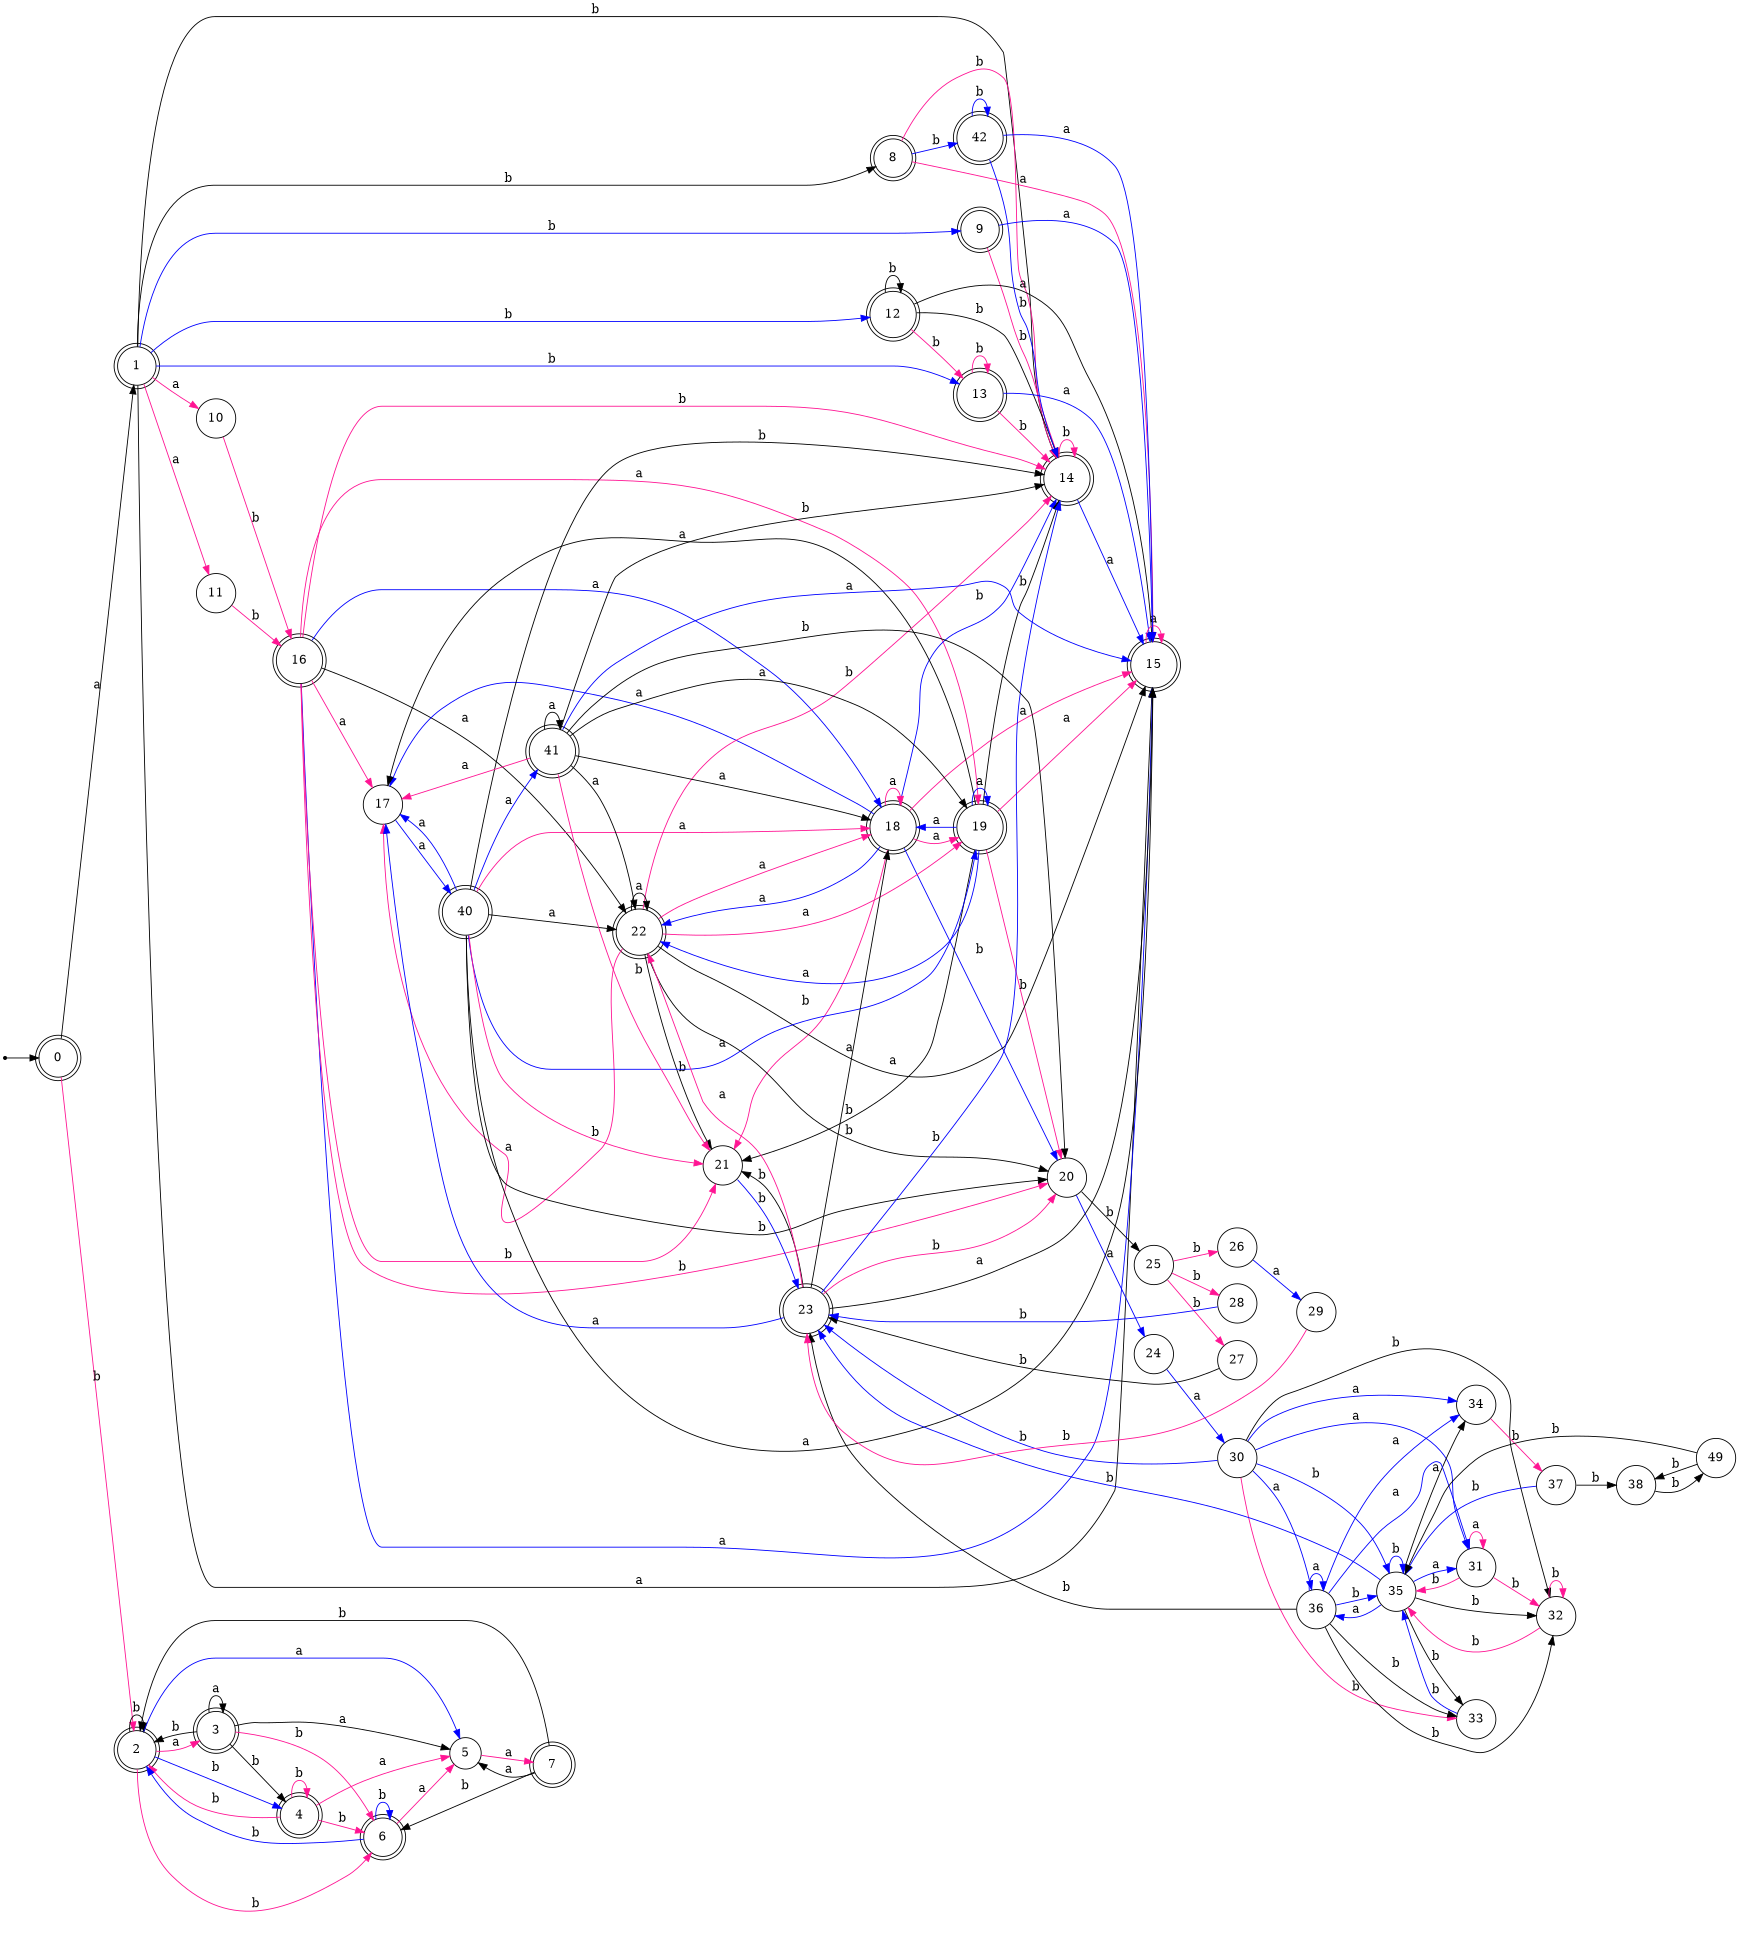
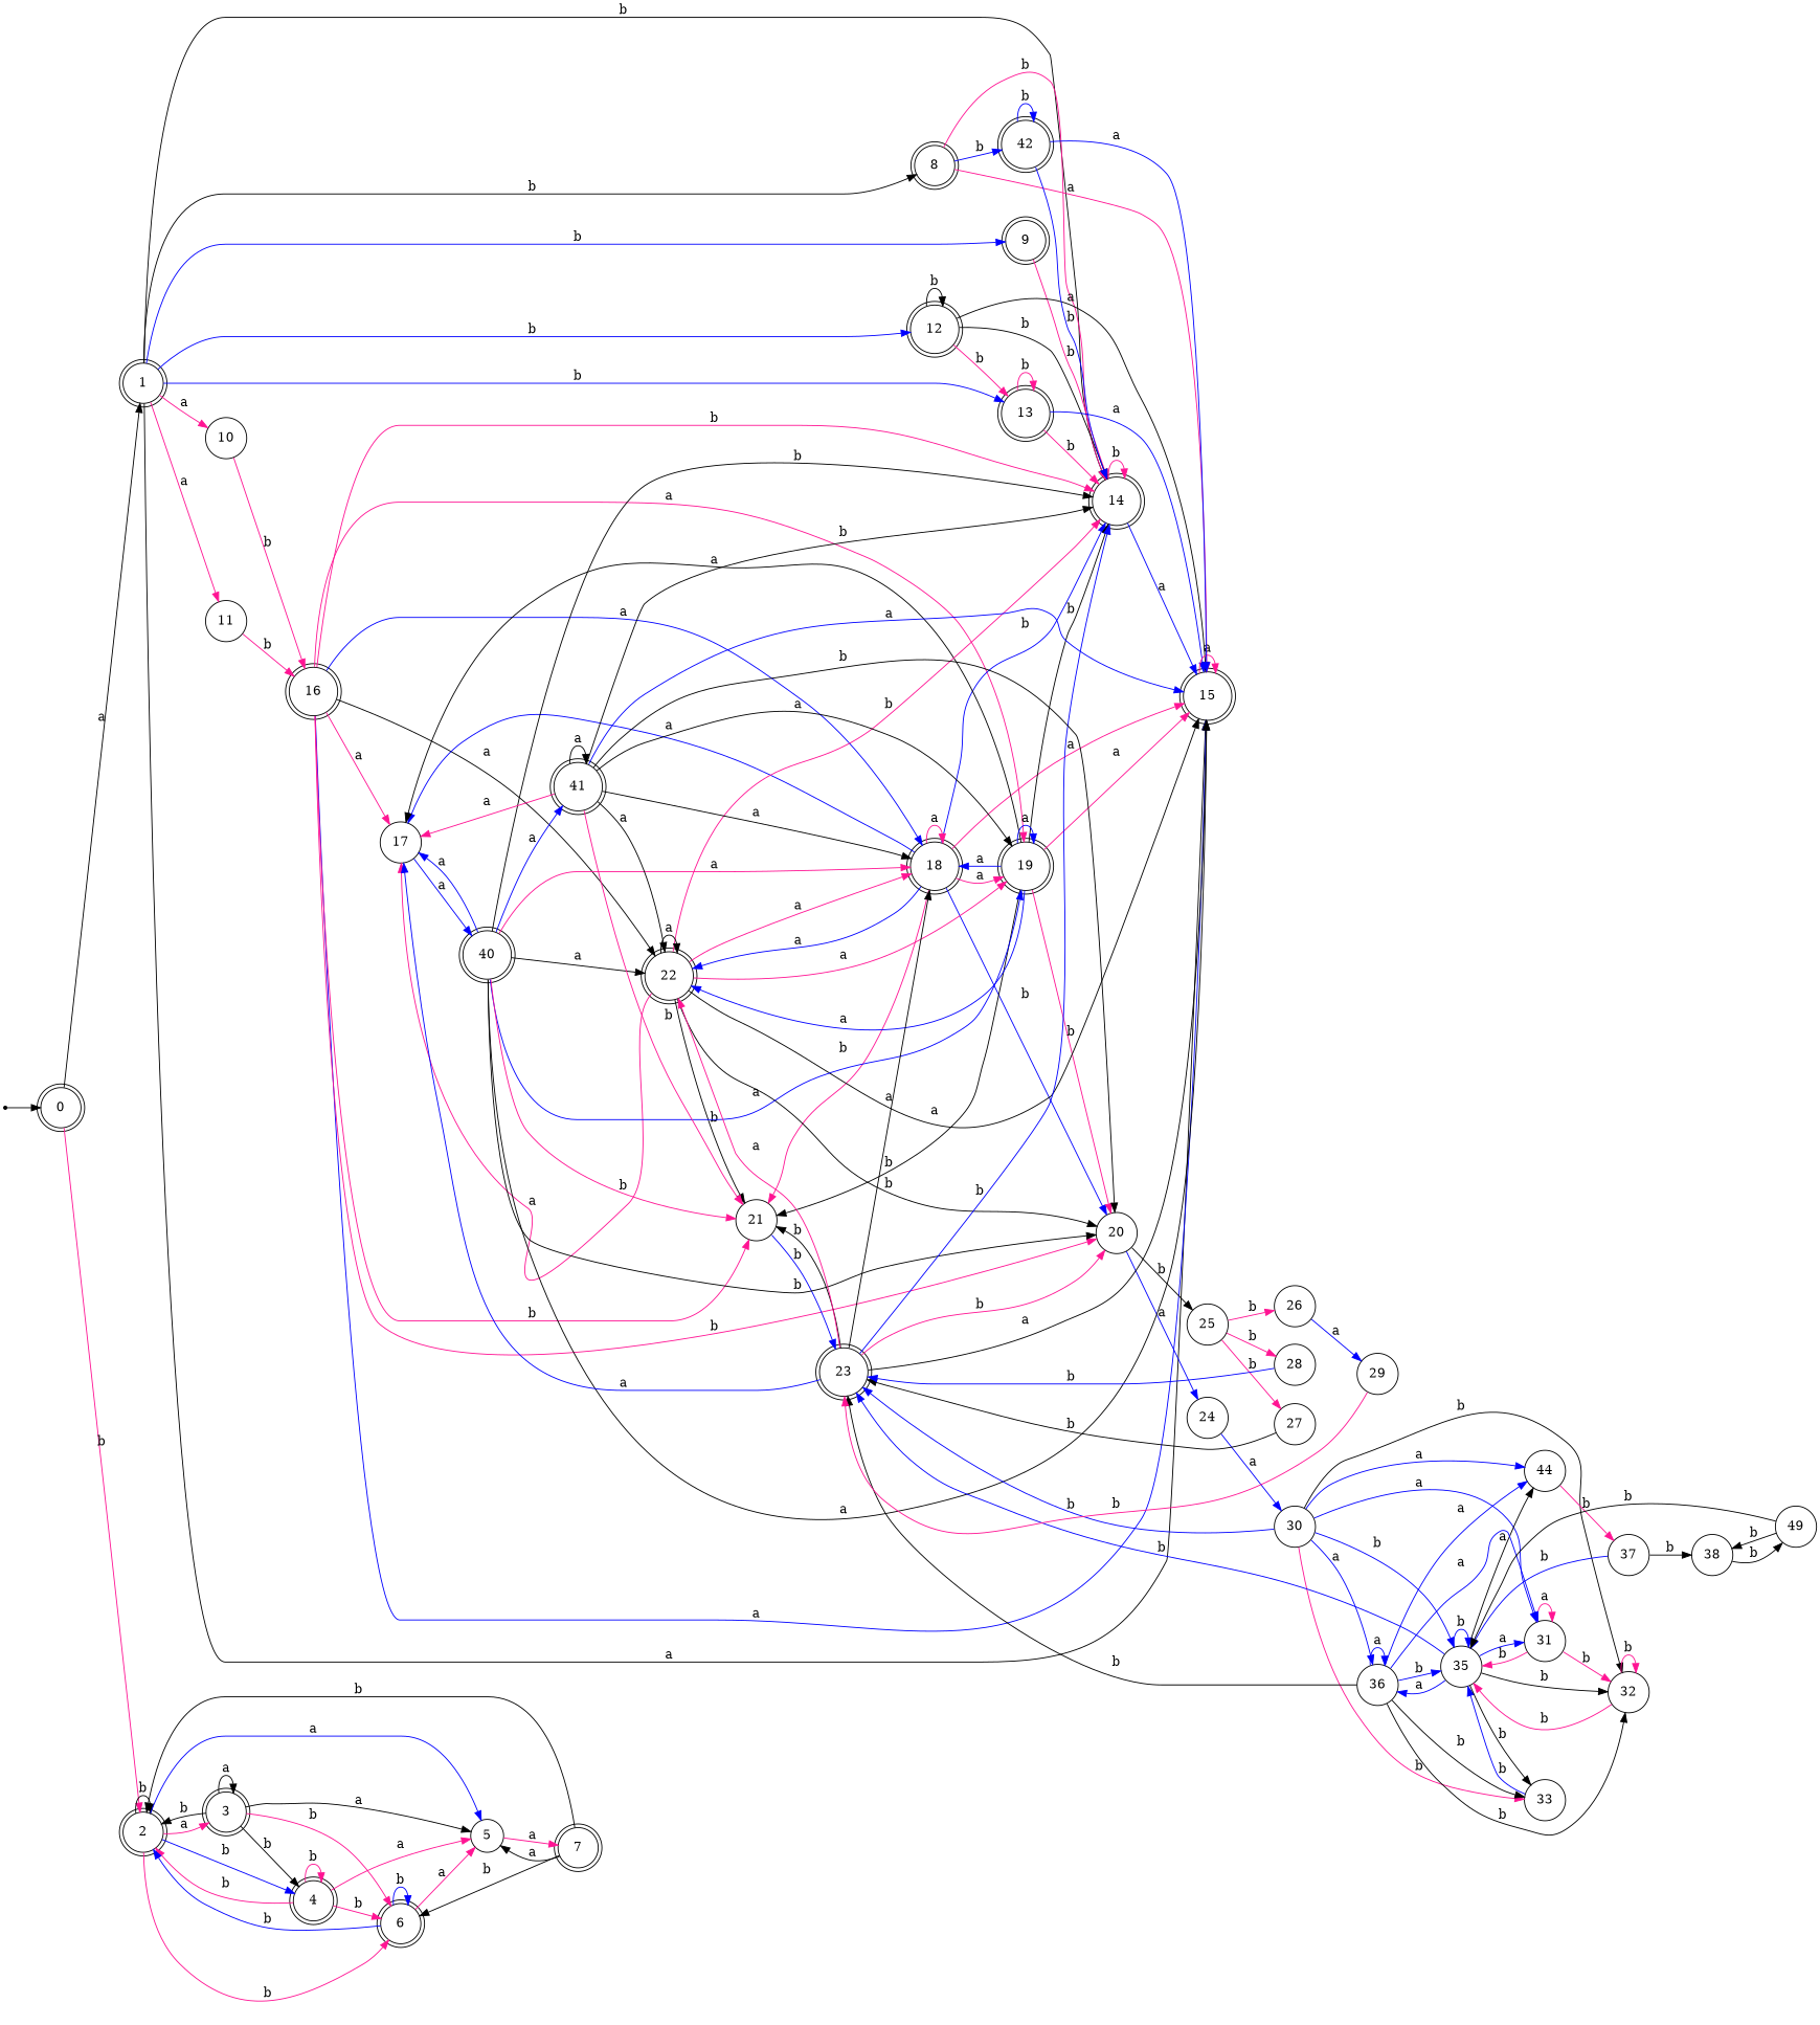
  digraph {
    rankdir=LR
    node [shape=circle]
    edge [color=deeppink]
    dummy0 [shape=point]
    0 [shape=doublecircle]
    1 [shape=doublecircle]
    2 [shape=doublecircle]
    8 [shape=doublecircle]
    9 [shape=doublecircle]
    10
    11
    12 [shape=doublecircle]
    13 [shape=doublecircle]
    14 [shape=doublecircle]
    15 [shape=doublecircle]
    3 [shape=doublecircle]
    4 [shape=doublecircle]
    5
    6 [shape=doublecircle]
    42 [shape=doublecircle]
    16 [shape=doublecircle]
    7 [shape=doublecircle]
    17
    18 [shape=doublecircle]
    19 [shape=doublecircle]
    20
    21
    22 [shape=doublecircle]
    40 [shape=doublecircle]
    24
    25
    23 [shape=doublecircle]
    41 [shape=doublecircle]
    30
    26
    27
    28
    31
    32
    33
-   34
+   34 [label=44]
    35
    36
    29
    37
    38
    n44 [label=49]
    dummy0 -> 0 [color=black]
    0 -> 1 [color=black label=a]
    0 -> 2 [label=b]
    1 -> 8 [color=black label=b]
    1 -> 9 [color=blue label=b]
    1 -> 10 [label=a]
    1 -> 11 [label=a]
    1 -> 12 [color=blue label=b]
    1 -> 13 [color=blue label=b]
    1 -> 14 [color=black label=b]
    1 -> 15 [color=black label=a]
    2 -> 2 [color=black label=b]
    2 -> 3 [label=a]
    2 -> 4 [color=blue label=b]
    2 -> 5 [color=blue label=a]
    2 -> 6 [label=b]
    8 -> 14 [label=b]
    8 -> 15 [label=a]
    8 -> 42 [color=blue label=b]
    9 -> 14 [label=b]
-   9 -> 15 [color=blue label=a]
    10 -> 16 [label=b]
    11 -> 16 [label=b]
    12 -> 12 [color=black label=b]
    12 -> 13 [label=b]
    12 -> 14 [color=black label=b]
    12 -> 15 [color=black label=a]
    13 -> 13 [label=b]
    13 -> 14 [label=b]
    13 -> 15 [color=blue label=a]
    14 -> 14 [label=b]
    14 -> 15 [color=blue label=a]
    15 -> 15 [label=a]
    3 -> 2 [color=black label=b]
    3 -> 3 [color=black label=a]
    3 -> 4 [color=black label=b]
    3 -> 5 [color=black label=a]
    3 -> 6 [label=b]
    4 -> 2 [label=b]
    4 -> 4 [label=b]
    4 -> 5 [label=a]
    4 -> 6 [label=b]
    5 -> 7 [label=a]
    6 -> 2 [color=blue label=b]
    6 -> 5 [label=a]
    6 -> 6 [color=blue label=b]
    42 -> 14 [color=blue label=b]
    42 -> 15 [color=blue label=a]
    42 -> 42 [color=blue label=b]
    16 -> 14 [label=b]
    16 -> 15 [color=blue label=a]
    16 -> 17 [label=a]
    16 -> 18 [color=blue label=a]
    16 -> 19 [label=a]
    16 -> 20 [label=b]
    16 -> 21 [label=b]
    16 -> 22 [color=black label=a]
    7 -> 2 [color=black label=b]
    7 -> 5 [color=black label=a]
    7 -> 6 [color=black label=b]
    17 -> 40 [color=blue label=a]
    18 -> 14 [color=blue label=b]
    18 -> 15 [label=a]
    18 -> 17 [color=blue label=a]
    18 -> 18 [label=a]
    18 -> 19 [label=a]
    18 -> 20 [color=blue label=b]
    18 -> 21 [label=b]
    18 -> 22 [color=blue label=a]
    19 -> 14 [color=black label=b]
    19 -> 15 [label=a]
    19 -> 17 [color=black label=a]
    19 -> 18 [color=blue label=a]
    19 -> 19 [color=blue label=a]
    19 -> 20 [label=b]
    19 -> 21 [color=black label=b]
    19 -> 22 [color=blue label=a]
    20 -> 24 [color=blue label=a]
    20 -> 25 [color=black label=b]
    21 -> 23 [color=blue label=b]
    22 -> 14 [label=b]
    22 -> 15 [color=black label=a]
    22 -> 17 [label=a]
    22 -> 18 [label=a]
    22 -> 19 [label=a]
    22 -> 20 [color=black label=b]
    22 -> 21 [color=black label=b]
    22 -> 22 [color=black label=a]
    40 -> 14 [color=black label=b]
    40 -> 15 [color=black label=a]
    40 -> 17 [color=blue label=a]
    40 -> 18 [label=a]
    40 -> 19 [color=blue label=a]
    40 -> 20 [color=black label=b]
    40 -> 21 [label=b]
    40 -> 22 [color=black label=a]
    40 -> 41 [color=blue label=a]
    24 -> 30 [color=blue label=a]
    25 -> 26 [label=b]
    25 -> 27 [label=b]
    25 -> 28 [label=b]
    23 -> 14 [color=blue label=b]
    23 -> 15 [color=black label=a]
    23 -> 17 [color=blue label=a]
    23 -> 18 [color=black label=a]
    23 -> 20 [label=b]
    23 -> 21 [color=black label=b]
    23 -> 22 [label=a]
    41 -> 14 [color=black label=b]
    41 -> 15 [color=blue label=a]
    41 -> 17 [label=a]
    41 -> 18 [color=black label=a]
    41 -> 19 [color=black label=a]
    41 -> 20 [color=black label=b]
    41 -> 21 [label=b]
    41 -> 22 [color=black label=a]
    41 -> 41 [color=black label=a]
    30 -> 23 [color=blue label=b]
    30 -> 31 [color=blue label=a]
    30 -> 32 [color=black label=b]
    30 -> 33 [label=b]
    30 -> 34 [color=blue label=a]
    30 -> 35 [color=blue label=b]
    30 -> 36 [color=blue label=a]
    26 -> 29 [color=blue label=a]
    27 -> 23 [color=black label=b]
    28 -> 23 [color=blue label=b]
    31 -> 31 [label=a]
    31 -> 32 [label=b]
    31 -> 35 [label=b]
    32 -> 32 [label=b]
    32 -> 35 [label=b]
    33 -> 35 [color=blue label=b]
    34 -> 37 [label=b]
    35 -> 23 [color=blue label=b]
    35 -> 31 [color=blue label=a]
    35 -> 32 [color=black label=b]
    35 -> 33 [color=black label=b]
    35 -> 34 [color=black label=a]
    35 -> 35 [color=blue label=b]
    35 -> 36 [color=blue label=a]
    36 -> 23 [color=black label=b]
    36 -> 31 [color=blue label=a]
    36 -> 32 [color=black label=b]
    36 -> 33 [color=black label=b]
    36 -> 34 [color=blue label=a]
    36 -> 35 [color=blue label=b]
    36 -> 36 [color=blue label=a]
    29 -> 23 [label=b]
    37 -> 35 [color=blue label=b]
    37 -> 38 [color=black label=b]
    38 -> n44 [color=black label=b]
    n44 -> 35 [color=black label=b]
    n44 -> 38 [color=black label=b]
  }
